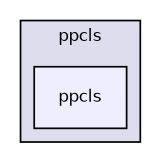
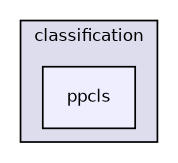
  digraph {
    compound=true
    n1 [fillcolor="#eeeeff" fontname=Helvetica fontsize=10 label=ppcls pencolor=black shape=box style=filled]
    subgraph cluster_1 {
      bgcolor="#ddddee"
      fontname=Helvetica
      fontsize=10
-     label=ppcls
+     label=classification
      pencolor=black
      n1
    }
  }
